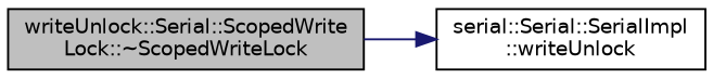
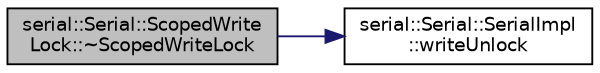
  digraph {
    rankdir=LR
    node [color=black fontname=Helvetica fontsize=10 shape=record style=filled]
-   n1 [fillcolor=grey75 fontcolor=black height=0.2 label="writeUnlock::Serial::ScopedWrite\lLock::~ScopedWriteLock" width=0.4]
+   n1 [fillcolor=grey75 fontcolor=black height=0.2 label="serial::Serial::ScopedWrite\lLock::~ScopedWriteLock" width=0.4]
    n2 [fillcolor=white height=0.2 label="serial::Serial::SerialImpl\l::writeUnlock" width=0.4]
    n1 -> n2 [color=midnightblue fontname=Helvetica fontsize=10 labelfontname=Helvetica labelfontsize=10 style=solid]
  }
